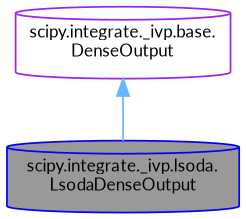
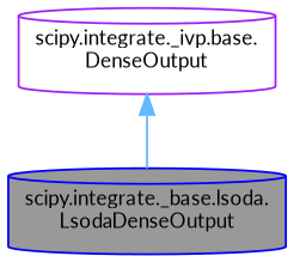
  digraph {
    fontname=Lato
    node [fontname=Lato fontsize=10 shape=cylinder style=filled]
-   n1 [color=blue fillcolor=grey60 fontcolor=black height=0.2 label="scipy.integrate._ivp.lsoda.\lLsodaDenseOutput" width=0.4]
+   n1 [color=blue fillcolor=grey60 fontcolor=black height=0.2 label="scipy.integrate._base.lsoda.\lLsodaDenseOutput" width=0.4]
    n2 [color=purple fillcolor=white height=0.2 label="scipy.integrate._ivp.base.\lDenseOutput" width=0.4]
    n2 -> n1 [color=steelblue1 dir=back fontname=Lato fontsize=10 labelfontname=Helvetica labelfontsize=10 style=solid]
  }
